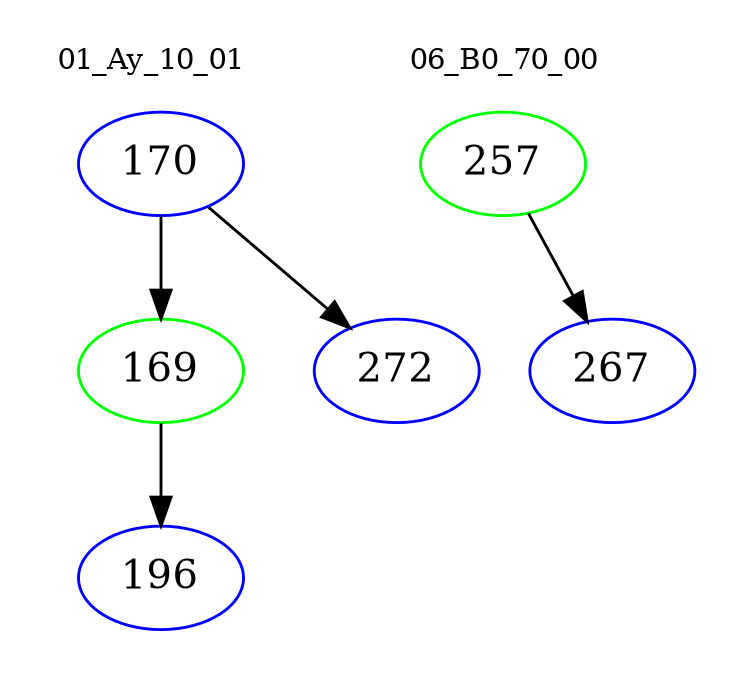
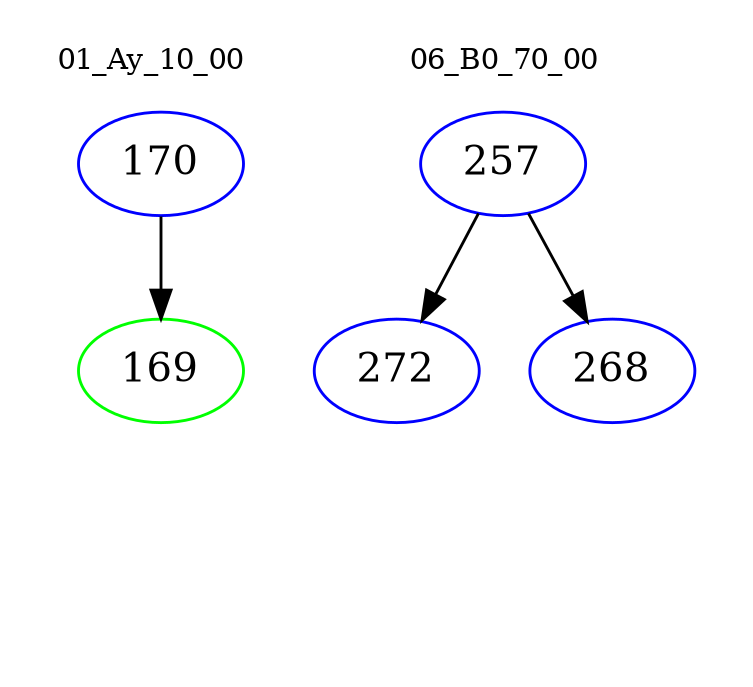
  digraph {
    node [color=blue]
    edge [color=black]
    n1 [label=170]
    n2 [color=green label=169]
-   n3 [label=196]
-   n4 [label=267]
-   n5 [color=green label=257]
+   n4 [label=268]
+   n5 [label=257]
    n6 [label=272]
    subgraph cluster_1 {
      color=white
      fontsize=10
-     label="01_Ay_10_01"
+     label="01_Ay_10_00"
      n1
      n2
-     n3
    }
    subgraph cluster_2 {
      color=white
      fontsize=10
      label="06_B0_70_00"
      n4
      n5
      n6
    }
    n1 -> n2
-   n2 -> n3
    n5 -> n4
-   n1 -> n6
+   n5 -> n6
  }
